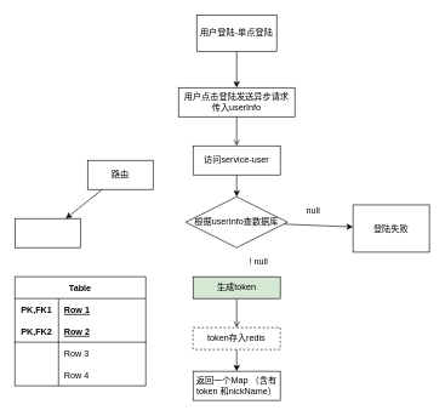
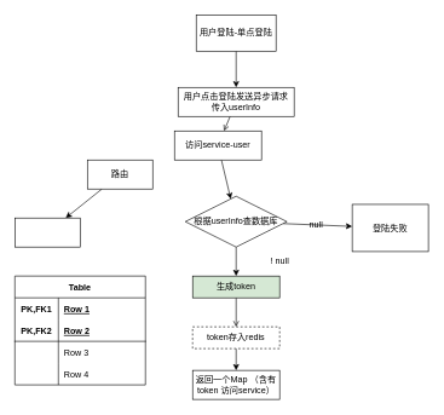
  <mxCell id="0" />
  <mxCell id="1" parent="0" />
  <mxCell id="2" style="edgeStyle=none;html=1;exitX=0.5;exitY=1;exitDx=0;exitDy=0;rounded=0;" parent="1" source="3" edge="1"><mxGeometry relative="1" as="geometry"><mxPoint x="325" y="120" as="targetPoint" /></mxGeometry></mxCell>
  <mxCell id="3" value="用户登陆-单点登陆" style="rounded=0;whiteSpace=wrap;html=1;" parent="1" vertex="1"><mxGeometry x="270" y="20" width="110" height="50" as="geometry" /></mxCell>
  <mxCell id="4" value="" style="edgeStyle=none;html=1;rounded=0;endArrow=open;" parent="1" source="5" target="7" edge="1"><mxGeometry relative="1" as="geometry" /></mxCell>
  <mxCell id="5" value="用户点击登陆发送异步请求&lt;br&gt;传入userInfo" style="rounded=0;whiteSpace=wrap;html=1;" parent="1" vertex="1"><mxGeometry x="245" y="120" width="160" height="40" as="geometry" /></mxCell>
  <mxCell id="6" value="" style="edgeStyle=none;html=1;rounded=0;" parent="1" source="7" target="10" edge="1"><mxGeometry relative="1" as="geometry" /></mxCell>
- <mxCell id="7" value="访问service-user" style="whiteSpace=wrap;html=1;rounded=0;" parent="1" vertex="1"><mxGeometry x="265" y="200" width="120" height="40" as="geometry" /></mxCell>
+ <mxCell id="7" value="访问service-user" style="whiteSpace=wrap;html=1;rounded=0;" parent="1" vertex="1"><mxGeometry x="240" y="180" width="120" height="40" as="geometry" /></mxCell>
  <mxCell id="8" value="" style="edgeStyle=none;html=1;rounded=0;" parent="1" source="10" target="11" edge="1"><mxGeometry relative="1" as="geometry" /></mxCell>
+ <mxCell id="9" value="" style="edgeStyle=none;html=1;rounded=0;" parent="1" source="10" target="14" edge="1"><mxGeometry relative="1" as="geometry" /></mxCell>
  <mxCell id="10" value="根据userInfo查数据库" style="rhombus;whiteSpace=wrap;html=1;rounded=0;" parent="1" vertex="1"><mxGeometry x="255" y="270" width="140" height="70" as="geometry" /></mxCell>
  <mxCell id="11" value="登陆失败" style="whiteSpace=wrap;html=1;rounded=0;" parent="1" vertex="1"><mxGeometry x="485" y="281.25" width="105" height="65" as="geometry" /></mxCell>
- <mxCell id="12" value="null" style="text;html=1;align=center;verticalAlign=middle;resizable=0;points=[];autosize=1;strokeColor=none;fillColor=none;rounded=0;" parent="1" vertex="1"><mxGeometry x="415" y="280" width="30" height="20" as="geometry" /></mxCell>
+ <mxCell id="12" value="null" style="text;html=1;align=center;verticalAlign=middle;resizable=0;points=[];autosize=1;strokeColor=none;fillColor=none;rounded=0;" parent="1" vertex="1"><mxGeometry x="420" y="300" width="30" height="20" as="geometry" /></mxCell>
  <mxCell id="13" value="" style="edgeStyle=none;html=1;rounded=0;endArrow=open;" parent="1" source="14" target="17" edge="1"><mxGeometry relative="1" as="geometry" /></mxCell>
  <mxCell id="14" value="生成token" style="whiteSpace=wrap;html=1;rounded=0;fillColor=#d5e8d4;" parent="1" vertex="1"><mxGeometry x="265" y="380" width="120" height="30" as="geometry" /></mxCell>
- <mxCell id="15" value="! null" style="text;html=1;align=center;verticalAlign=middle;resizable=0;points=[];autosize=1;strokeColor=none;fillColor=none;rounded=0;" parent="1" vertex="1"><mxGeometry x="335" y="350" width="40" height="20" as="geometry" /></mxCell>
+ <mxCell id="15" value="! null" style="text;html=1;align=center;verticalAlign=middle;resizable=0;points=[];autosize=1;strokeColor=none;fillColor=none;rounded=0;" parent="1" vertex="1"><mxGeometry x="365" y="350" width="40" height="20" as="geometry" /></mxCell>
  <mxCell id="16" value="" style="edgeStyle=none;html=1;rounded=0;" parent="1" source="17" target="18" edge="1"><mxGeometry relative="1" as="geometry" /></mxCell>
  <mxCell id="17" value="token存入redis" style="whiteSpace=wrap;html=1;rounded=0;dashed=1;" parent="1" vertex="1"><mxGeometry x="265" y="450" width="120" height="30" as="geometry" /></mxCell>
- <mxCell id="18" value="返回一个Map （含有token 和nickName）" style="whiteSpace=wrap;html=1;rounded=0;" parent="1" vertex="1"><mxGeometry x="265" y="510" width="120" height="40" as="geometry" /></mxCell>
+ <mxCell id="18" value="返回一个Map （含有token 访问service）" style="whiteSpace=wrap;html=1;rounded=0;" parent="1" vertex="1"><mxGeometry x="265" y="510" width="120" height="40" as="geometry" /></mxCell>
  <mxCell id="19" value="" style="edgeStyle=none;html=1;rounded=0;" parent="1" source="20" target="21" edge="1"><mxGeometry relative="1" as="geometry" /></mxCell>
  <mxCell id="20" value="路由" style="whiteSpace=wrap;html=1;rounded=0;" parent="1" vertex="1"><mxGeometry x="120" y="220" width="90" height="40" as="geometry" /></mxCell>
  <mxCell id="21" value="" style="whiteSpace=wrap;html=1;rounded=0;" parent="1" vertex="1"><mxGeometry x="20" y="300" width="90" height="40" as="geometry" /></mxCell>
  <mxCell id="22" value="Table" style="shape=table;startSize=30;container=1;collapsible=1;childLayout=tableLayout;fixedRows=1;rowLines=0;fontStyle=1;align=center;resizeLast=1;" parent="1" vertex="1"><mxGeometry x="20" y="380" width="180" height="150" as="geometry" /></mxCell>
  <mxCell id="23" value="" style="shape=tableRow;horizontal=0;startSize=0;swimlaneHead=0;swimlaneBody=0;fillColor=none;collapsible=0;dropTarget=0;points=[[0,0.5],[1,0.5]];portConstraint=eastwest;top=0;left=0;right=0;bottom=0;" parent="22" vertex="1"><mxGeometry y="30" width="180" height="30" as="geometry" /></mxCell>
  <mxCell id="24" value="PK,FK1" style="shape=partialRectangle;connectable=0;fillColor=none;top=0;left=0;bottom=0;right=0;fontStyle=1;overflow=hidden;" parent="23" vertex="1"><mxGeometry width="60" height="30" as="geometry"><mxRectangle width="60" height="30" as="alternateBounds" /></mxGeometry></mxCell>
  <mxCell id="25" value="Row 1" style="shape=partialRectangle;connectable=0;fillColor=none;top=0;left=0;bottom=0;right=0;align=left;spacingLeft=6;fontStyle=5;overflow=hidden;" parent="23" vertex="1"><mxGeometry x="60" width="120" height="30" as="geometry"><mxRectangle width="120" height="30" as="alternateBounds" /></mxGeometry></mxCell>
  <mxCell id="26" value="" style="shape=tableRow;horizontal=0;startSize=0;swimlaneHead=0;swimlaneBody=0;fillColor=none;collapsible=0;dropTarget=0;points=[[0,0.5],[1,0.5]];portConstraint=eastwest;top=0;left=0;right=0;bottom=1;" parent="22" vertex="1"><mxGeometry y="60" width="180" height="30" as="geometry" /></mxCell>
  <mxCell id="27" value="PK,FK2" style="shape=partialRectangle;connectable=0;fillColor=none;top=0;left=0;bottom=0;right=0;fontStyle=1;overflow=hidden;" parent="26" vertex="1"><mxGeometry width="60" height="30" as="geometry"><mxRectangle width="60" height="30" as="alternateBounds" /></mxGeometry></mxCell>
  <mxCell id="28" value="Row 2" style="shape=partialRectangle;connectable=0;fillColor=none;top=0;left=0;bottom=0;right=0;align=left;spacingLeft=6;fontStyle=5;overflow=hidden;" parent="26" vertex="1"><mxGeometry x="60" width="120" height="30" as="geometry"><mxRectangle width="120" height="30" as="alternateBounds" /></mxGeometry></mxCell>
  <mxCell id="29" value="" style="shape=tableRow;horizontal=0;startSize=0;swimlaneHead=0;swimlaneBody=0;fillColor=none;collapsible=0;dropTarget=0;points=[[0,0.5],[1,0.5]];portConstraint=eastwest;top=0;left=0;right=0;bottom=0;" parent="22" vertex="1"><mxGeometry y="90" width="180" height="30" as="geometry" /></mxCell>
  <mxCell id="30" value="" style="shape=partialRectangle;connectable=0;fillColor=none;top=0;left=0;bottom=0;right=0;editable=1;overflow=hidden;" parent="29" vertex="1"><mxGeometry width="60" height="30" as="geometry"><mxRectangle width="60" height="30" as="alternateBounds" /></mxGeometry></mxCell>
  <mxCell id="31" value="Row 3" style="shape=partialRectangle;connectable=0;fillColor=none;top=0;left=0;bottom=0;right=0;align=left;spacingLeft=6;overflow=hidden;" parent="29" vertex="1"><mxGeometry x="60" width="120" height="30" as="geometry"><mxRectangle width="120" height="30" as="alternateBounds" /></mxGeometry></mxCell>
  <mxCell id="32" value="" style="shape=tableRow;horizontal=0;startSize=0;swimlaneHead=0;swimlaneBody=0;fillColor=none;collapsible=0;dropTarget=0;points=[[0,0.5],[1,0.5]];portConstraint=eastwest;top=0;left=0;right=0;bottom=0;" parent="22" vertex="1"><mxGeometry y="120" width="180" height="30" as="geometry" /></mxCell>
  <mxCell id="33" value="" style="shape=partialRectangle;connectable=0;fillColor=none;top=0;left=0;bottom=0;right=0;editable=1;overflow=hidden;" parent="32" vertex="1"><mxGeometry width="60" height="30" as="geometry"><mxRectangle width="60" height="30" as="alternateBounds" /></mxGeometry></mxCell>
  <mxCell id="34" value="Row 4" style="shape=partialRectangle;connectable=0;fillColor=none;top=0;left=0;bottom=0;right=0;align=left;spacingLeft=6;overflow=hidden;" parent="32" vertex="1"><mxGeometry x="60" width="120" height="30" as="geometry"><mxRectangle width="120" height="30" as="alternateBounds" /></mxGeometry></mxCell>
